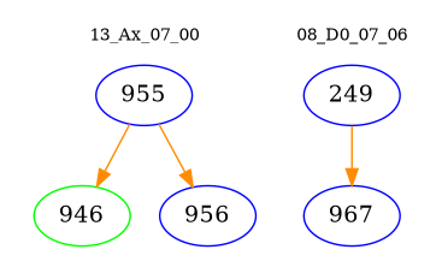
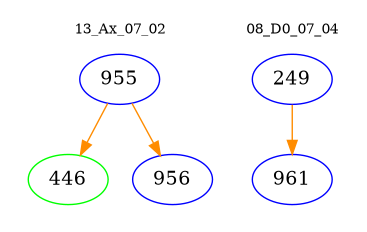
  digraph {
    node [color=blue]
    edge [color=darkorange]
    n1 [label=955]
-   n2 [color=green label=946]
+   n2 [color=green label=446]
    n3 [label=956]
    n4 [label=249]
-   n5 [label=967]
+   n5 [label=961]
    subgraph cluster_1 {
      color=white
      fontsize=10
-     label="13_Ax_07_00"
+     label="13_Ax_07_02"
      n1
      n2
      n3
    }
    subgraph cluster_2 {
      color=white
      fontsize=10
-     label="08_D0_07_06"
+     label="08_D0_07_04"
      n4
      n5
    }
    n1 -> n2
    n1 -> n3
    n4 -> n5
  }
